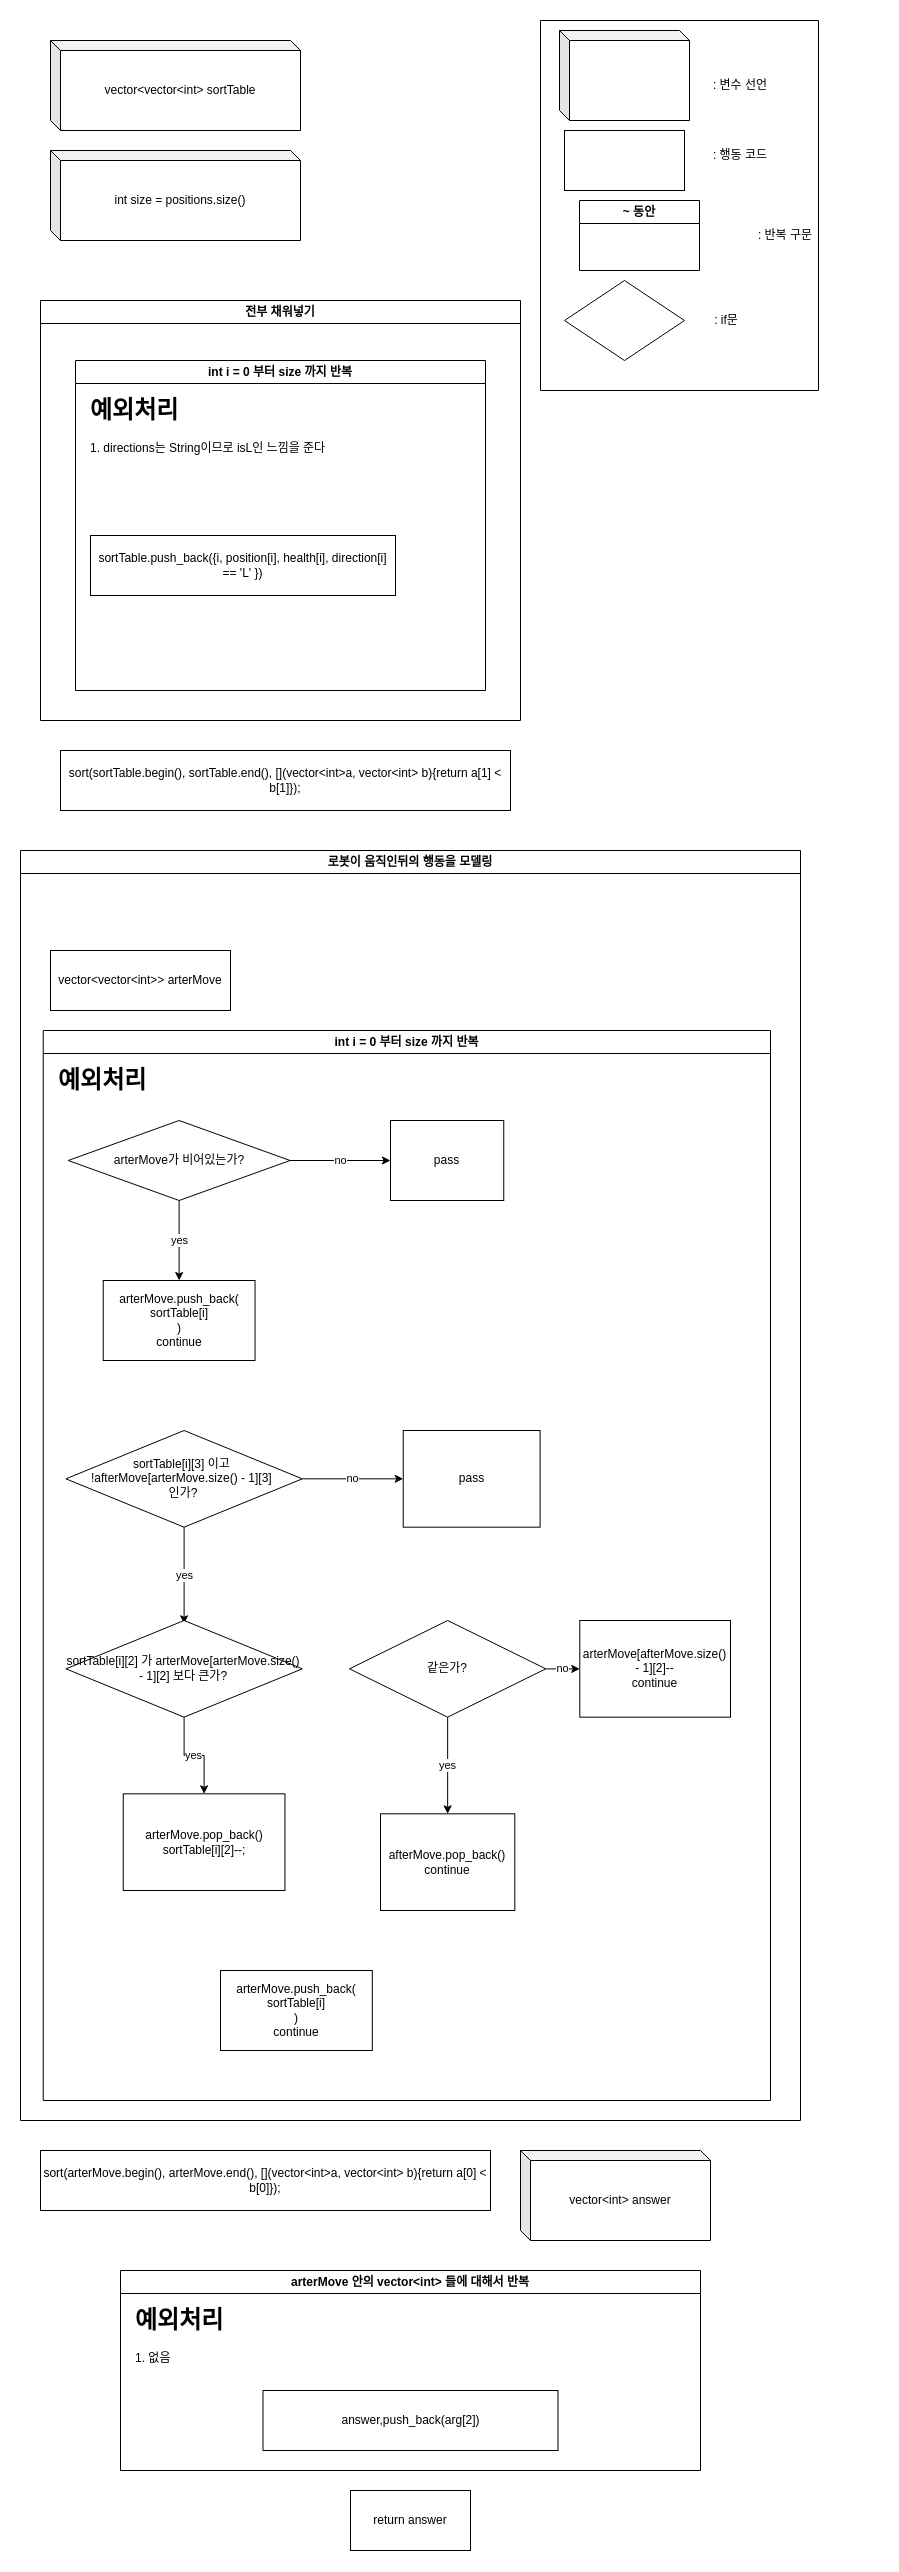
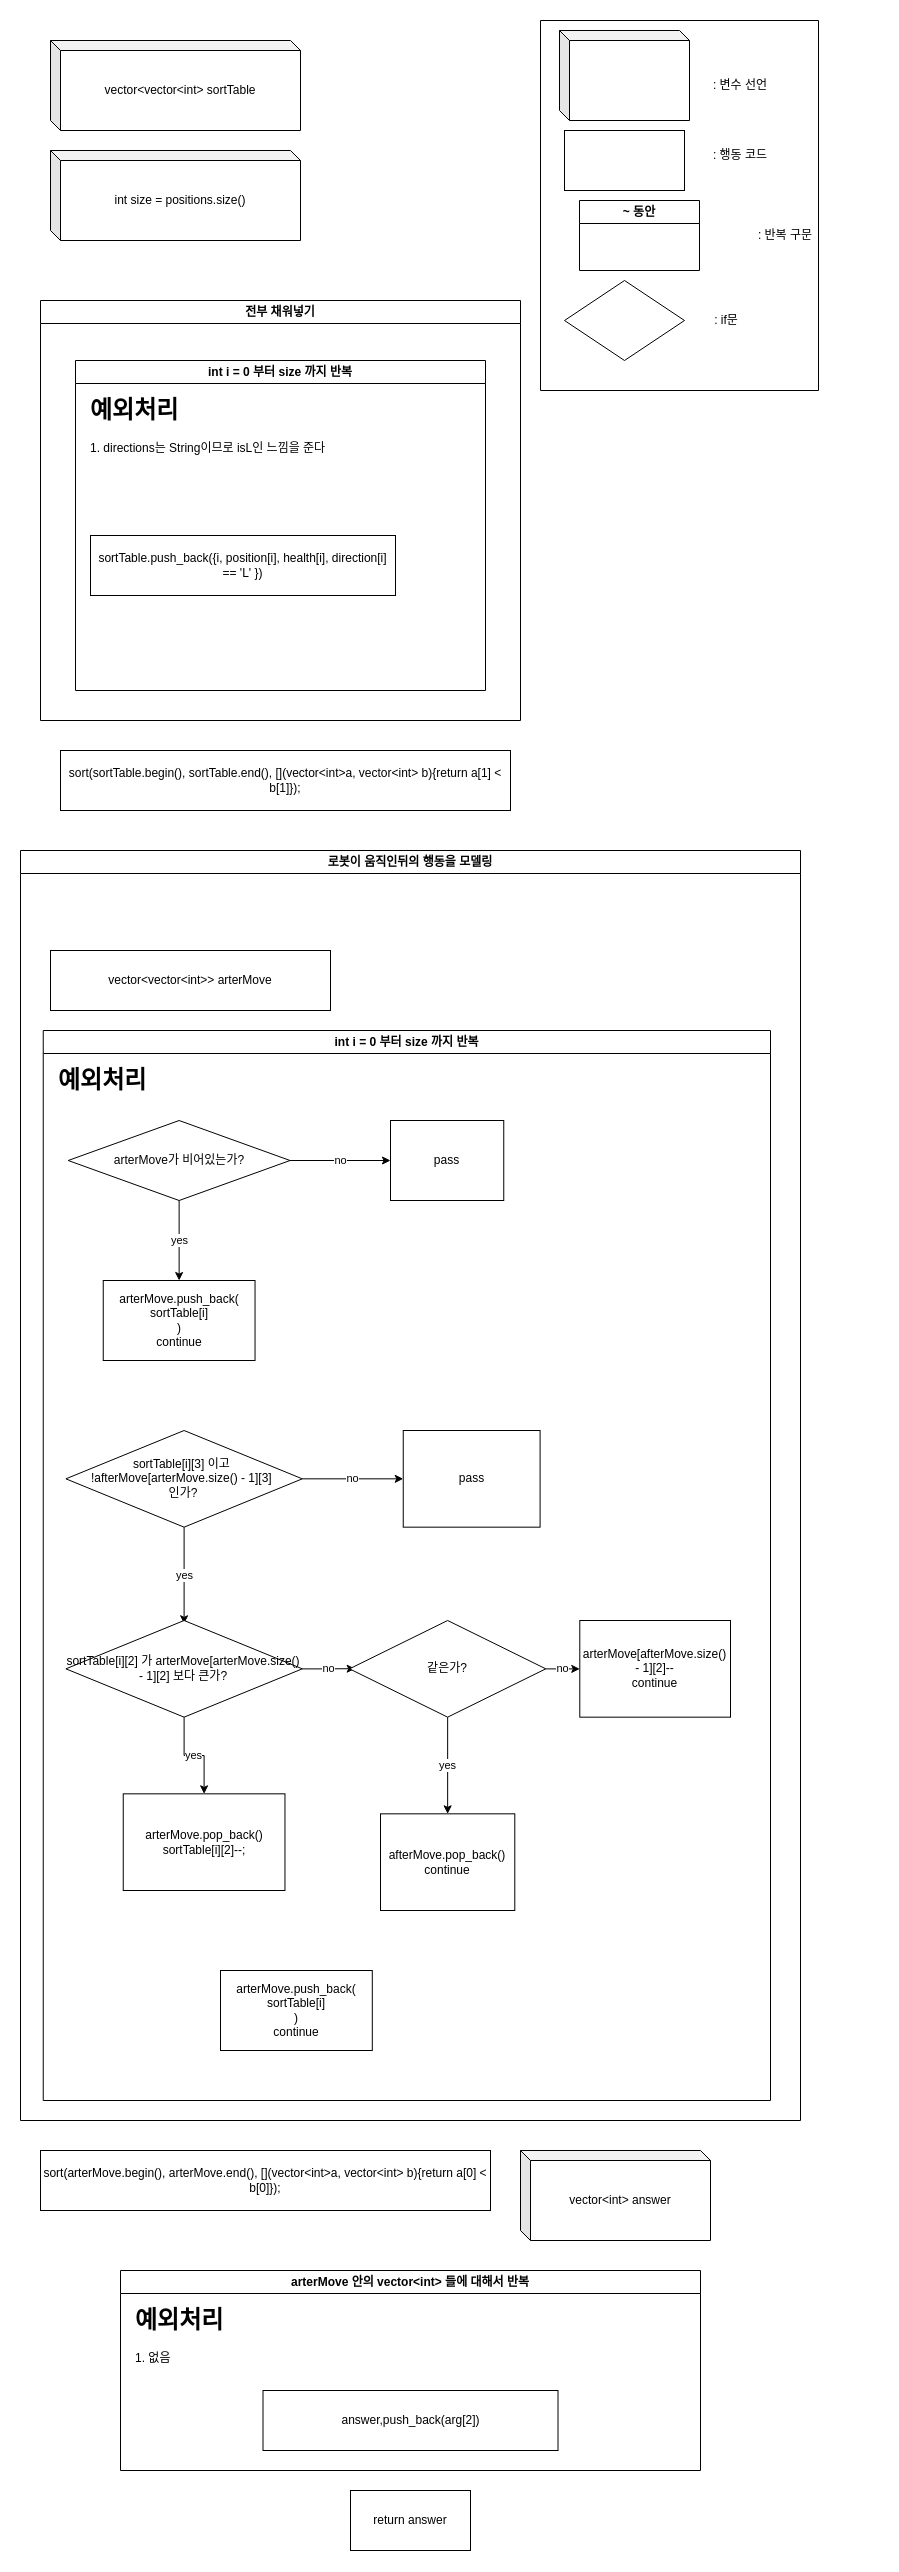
  <mxCell id="0" />
  <mxCell id="1" parent="0" />
  <mxCell id="2" value="" style="swimlane;startSize=0;" vertex="1" parent="1"><mxGeometry x="540" y="20" width="278" height="370" as="geometry" /></mxCell>
  <mxCell id="3" value=": 변수 선언" style="text;html=1;align=center;verticalAlign=middle;whiteSpace=wrap;rounded=0;" vertex="1" parent="2"><mxGeometry x="170" y="50" width="60" height="30" as="geometry" /></mxCell>
  <mxCell id="4" value="" style="rounded=0;whiteSpace=wrap;html=1;" vertex="1" parent="2"><mxGeometry x="24" y="110" width="120" height="60" as="geometry" /></mxCell>
  <mxCell id="5" value=": 행동 코드" style="text;html=1;align=center;verticalAlign=middle;whiteSpace=wrap;rounded=0;" vertex="1" parent="2"><mxGeometry x="170" y="120" width="60" height="30" as="geometry" /></mxCell>
  <mxCell id="6" value="~ 동안" style="swimlane;whiteSpace=wrap;html=1;" vertex="1" parent="2"><mxGeometry x="39" y="180" width="120" height="70" as="geometry" /></mxCell>
  <mxCell id="7" value=": 반복 구문" style="text;html=1;align=center;verticalAlign=middle;whiteSpace=wrap;rounded=0;" vertex="1" parent="2"><mxGeometry x="215" y="200" width="60" height="30" as="geometry" /></mxCell>
  <mxCell id="8" value="" style="rhombus;whiteSpace=wrap;html=1;" vertex="1" parent="2"><mxGeometry x="24" y="260" width="120" height="80" as="geometry" /></mxCell>
  <mxCell id="9" value=": if문" style="text;html=1;align=center;verticalAlign=middle;whiteSpace=wrap;rounded=0;" vertex="1" parent="2"><mxGeometry x="156" y="285" width="60" height="30" as="geometry" /></mxCell>
  <mxCell id="10" value="" style="shape=cube;whiteSpace=wrap;html=1;boundedLbl=1;backgroundOutline=1;darkOpacity=0.05;darkOpacity2=0.1;size=10;" vertex="1" parent="2"><mxGeometry x="19" y="10" width="130" height="90" as="geometry" /></mxCell>
  <mxCell id="11" value="vector&amp;lt;vector&amp;lt;int&amp;gt; sortTable" style="shape=cube;whiteSpace=wrap;html=1;boundedLbl=1;backgroundOutline=1;darkOpacity=0.05;darkOpacity2=0.1;size=10;" vertex="1" parent="1"><mxGeometry x="50" y="40" width="250" height="90" as="geometry" /></mxCell>
  <mxCell id="12" value="전부 채워넣기" style="swimlane;whiteSpace=wrap;html=1;" vertex="1" parent="1"><mxGeometry x="40" y="300" width="480" height="420" as="geometry" /></mxCell>
  <mxCell id="13" value="int i = 0 부터 size 까지 반복" style="swimlane;whiteSpace=wrap;html=1;" vertex="1" parent="12"><mxGeometry x="35" y="60" width="410" height="330" as="geometry" /></mxCell>
  <mxCell id="14" value="&lt;h1&gt;예외처리&lt;/h1&gt;&lt;p&gt;1. directions는 String이므로 isL인 느낌을 준다&lt;/p&gt;" style="text;html=1;strokeColor=none;fillColor=none;spacing=5;spacingTop=-20;whiteSpace=wrap;overflow=hidden;rounded=0;" vertex="1" parent="13"><mxGeometry x="10" y="30" width="386" height="120" as="geometry" /></mxCell>
  <mxCell id="15" value="sortTable.push_back({i, position[i], health[i], direction[i] == 'L' })" style="rounded=0;whiteSpace=wrap;html=1;" vertex="1" parent="13"><mxGeometry x="15" y="175" width="305" height="60" as="geometry" /></mxCell>
  <mxCell id="16" value="int size = positions.size()" style="shape=cube;whiteSpace=wrap;html=1;boundedLbl=1;backgroundOutline=1;darkOpacity=0.05;darkOpacity2=0.1;size=10;" vertex="1" parent="1"><mxGeometry x="50" y="150" width="250" height="90" as="geometry" /></mxCell>
  <mxCell id="17" value="sort(sortTable.begin(), sortTable.end(), [](vector&amp;lt;int&amp;gt;a, vector&amp;lt;int&amp;gt; b){return a[1] &amp;lt; b[1]});&lt;br&gt;" style="rounded=0;whiteSpace=wrap;html=1;" vertex="1" parent="1"><mxGeometry x="60" y="750" width="450" height="60" as="geometry" /></mxCell>
  <mxCell id="18" value="로봇이 움직인뒤의 행동을 모델링" style="swimlane;whiteSpace=wrap;html=1;" vertex="1" parent="1"><mxGeometry x="20" y="850" width="780" height="1270" as="geometry" /></mxCell>
- <mxCell id="19" value="vector&amp;lt;vector&amp;lt;int&amp;gt;&amp;gt; arterMove" style="rounded=0;whiteSpace=wrap;html=1;" vertex="1" parent="18"><mxGeometry x="30" y="100" width="180" height="60" as="geometry" /></mxCell>
+ <mxCell id="19" value="vector&amp;lt;vector&amp;lt;int&amp;gt;&amp;gt; arterMove" style="rounded=0;whiteSpace=wrap;html=1;" vertex="1" parent="18"><mxGeometry x="30" y="100" width="280" height="60" as="geometry" /></mxCell>
  <mxCell id="20" value="int i = 0 부터 size 까지 반복" style="swimlane;whiteSpace=wrap;html=1;" vertex="1" parent="18"><mxGeometry x="22.74" y="180" width="727.26" height="1070" as="geometry" /></mxCell>
  <mxCell id="21" value="&lt;h1&gt;예외처리&lt;/h1&gt;&lt;p&gt;&lt;br&gt;&lt;/p&gt;" style="text;html=1;strokeColor=none;fillColor=none;spacing=5;spacingTop=-20;whiteSpace=wrap;overflow=hidden;rounded=0;" vertex="1" parent="20"><mxGeometry x="10" y="30" width="386" height="120" as="geometry" /></mxCell>
  <mxCell id="22" value="" style="group" vertex="1" connectable="0" parent="20"><mxGeometry x="60" y="90" width="410" height="240" as="geometry" /></mxCell>
  <mxCell id="23" value="arterMove가 비어있는가?" style="rhombus;whiteSpace=wrap;html=1;" vertex="1" parent="22"><mxGeometry x="-35.028" width="221.845" height="80.0" as="geometry" /></mxCell>
  <mxCell id="24" value="arterMove.push_back(&lt;br&gt;sortTable[i]&lt;br&gt;)&lt;br&gt;continue" style="whiteSpace=wrap;html=1;rounded=0;" vertex="1" parent="22"><mxGeometry y="160.0" width="151.789" height="80.0" as="geometry" /></mxCell>
  <mxCell id="25" value="yes" style="edgeStyle=orthogonalEdgeStyle;rounded=0;orthogonalLoop=1;jettySize=auto;html=1;" edge="1" parent="22" source="23" target="24"><mxGeometry relative="1" as="geometry" /></mxCell>
  <mxCell id="26" value="pass" style="whiteSpace=wrap;html=1;rounded=0;" vertex="1" parent="22"><mxGeometry x="287.257" width="113.253" height="80.0" as="geometry" /></mxCell>
  <mxCell id="27" value="no" style="edgeStyle=orthogonalEdgeStyle;rounded=0;orthogonalLoop=1;jettySize=auto;html=1;" edge="1" parent="22" source="23" target="26"><mxGeometry relative="1" as="geometry" /></mxCell>
  <mxCell id="28" value="" style="group" vertex="1" connectable="0" parent="20"><mxGeometry x="60.0" y="400" width="774.11" height="480" as="geometry" /></mxCell>
  <mxCell id="29" value="sortTable[i][3] 이고&amp;nbsp;&lt;br&gt;!afterMove[arterMove.size() - 1][3]&amp;nbsp;&lt;br&gt;인가?" style="rhombus;whiteSpace=wrap;html=1;" vertex="1" parent="28"><mxGeometry x="-37.322" width="236.373" height="96.667" as="geometry" /></mxCell>
  <mxCell id="30" value="yes" style="edgeStyle=orthogonalEdgeStyle;rounded=0;orthogonalLoop=1;jettySize=auto;html=1;entryX=0.5;entryY=0.034;entryDx=0;entryDy=0;entryPerimeter=0;" edge="1" parent="28" source="29" target="34"><mxGeometry relative="1" as="geometry"><mxPoint x="80.86" y="193.333" as="targetPoint" /></mxGeometry></mxCell>
  <mxCell id="31" value="pass" style="whiteSpace=wrap;html=1;rounded=0;" vertex="1" parent="28"><mxGeometry x="300.003" width="136.847" height="96.667" as="geometry" /></mxCell>
  <mxCell id="32" value="no" style="edgeStyle=orthogonalEdgeStyle;rounded=0;orthogonalLoop=1;jettySize=auto;html=1;" edge="1" parent="28" source="29" target="31"><mxGeometry relative="1" as="geometry" /></mxCell>
  <mxCell id="33" value="" style="group" vertex="1" connectable="0" parent="28"><mxGeometry y="190" width="774.11" height="290" as="geometry" /></mxCell>
  <mxCell id="34" value="sortTable[i][2] 가 arterMove[arterMove.size() - 1][2] 보다 큰가?" style="rhombus;whiteSpace=wrap;html=1;" vertex="1" parent="33"><mxGeometry x="-37.322" width="236.373" height="96.667" as="geometry" /></mxCell>
  <mxCell id="35" value="arterMove.pop_back()&lt;br&gt;sortTable[i][2]--;" style="whiteSpace=wrap;html=1;rounded=0;" vertex="1" parent="33"><mxGeometry x="20" y="173.333" width="161.729" height="96.667" as="geometry" /></mxCell>
  <mxCell id="36" value="yes" style="edgeStyle=orthogonalEdgeStyle;rounded=0;orthogonalLoop=1;jettySize=auto;html=1;" edge="1" parent="33" source="34" target="35"><mxGeometry relative="1" as="geometry" /></mxCell>
+ <mxCell id="37" value="no" style="edgeStyle=orthogonalEdgeStyle;rounded=0;orthogonalLoop=1;jettySize=auto;html=1;entryX=0.029;entryY=0.498;entryDx=0;entryDy=0;entryPerimeter=0;" edge="1" parent="33" source="34" target="39"><mxGeometry relative="1" as="geometry"><mxPoint x="300.003" y="48.333" as="targetPoint" /></mxGeometry></mxCell>
  <mxCell id="38" value="" style="group" vertex="1" connectable="0" parent="33"><mxGeometry x="277.26" width="362.74" height="290" as="geometry" /></mxCell>
  <mxCell id="39" value="같은가?" style="rhombus;whiteSpace=wrap;html=1;" vertex="1" parent="38"><mxGeometry x="-30.99" width="196.273" height="96.667" as="geometry" /></mxCell>
  <mxCell id="40" value="afterMove.pop_back()&lt;br&gt;continue" style="whiteSpace=wrap;html=1;rounded=0;" vertex="1" parent="38"><mxGeometry y="193.333" width="134.292" height="96.667" as="geometry" /></mxCell>
  <mxCell id="41" value="yes" style="edgeStyle=orthogonalEdgeStyle;rounded=0;orthogonalLoop=1;jettySize=auto;html=1;" edge="1" parent="38" source="39" target="40"><mxGeometry relative="1" as="geometry" /></mxCell>
  <mxCell id="42" value="arterMove[afterMove.size() - 1][2]--&lt;br&gt;continue" style="whiteSpace=wrap;html=1;rounded=0;" vertex="1" parent="38"><mxGeometry x="199.29" width="150.71" height="96.67" as="geometry" /></mxCell>
  <mxCell id="43" value="no" style="edgeStyle=orthogonalEdgeStyle;rounded=0;orthogonalLoop=1;jettySize=auto;html=1;" edge="1" parent="38" source="39" target="42"><mxGeometry relative="1" as="geometry" /></mxCell>
  <mxCell id="44" value="arterMove.push_back(&lt;br&gt;sortTable[i]&lt;br&gt;)&lt;br&gt;continue" style="whiteSpace=wrap;html=1;rounded=0;" vertex="1" parent="20"><mxGeometry x="177.26" y="940" width="151.789" height="80.0" as="geometry" /></mxCell>
  <mxCell id="45" value="sort(arterMove.begin(), arterMove.end(), [](vector&amp;lt;int&amp;gt;a, vector&amp;lt;int&amp;gt; b){return a[0] &amp;lt; b[0]});" style="rounded=0;whiteSpace=wrap;html=1;" vertex="1" parent="1"><mxGeometry x="40" y="2150" width="450" height="60" as="geometry" /></mxCell>
  <mxCell id="46" value="arterMove 안의 vector&amp;lt;int&amp;gt; 들에 대해서 반복" style="swimlane;whiteSpace=wrap;html=1;" vertex="1" parent="1"><mxGeometry x="120" y="2270" width="580" height="200" as="geometry" /></mxCell>
  <mxCell id="47" value="&lt;h1&gt;예외처리&lt;/h1&gt;&lt;p&gt;1. 없음&lt;/p&gt;" style="text;html=1;strokeColor=none;fillColor=none;spacing=5;spacingTop=-20;whiteSpace=wrap;overflow=hidden;rounded=0;" vertex="1" parent="46"><mxGeometry x="10" y="30" width="386" height="120" as="geometry" /></mxCell>
  <mxCell id="48" value="answer,push_back(arg[2])" style="rounded=0;whiteSpace=wrap;html=1;" vertex="1" parent="46"><mxGeometry x="142.5" y="120" width="295" height="60" as="geometry" /></mxCell>
  <mxCell id="49" value="vector&amp;lt;int&amp;gt; answer" style="shape=cube;whiteSpace=wrap;html=1;boundedLbl=1;backgroundOutline=1;darkOpacity=0.05;darkOpacity2=0.1;size=10;" vertex="1" parent="1"><mxGeometry x="520" y="2150" width="190" height="90" as="geometry" /></mxCell>
  <mxCell id="50" value="return answer" style="rounded=0;whiteSpace=wrap;html=1;" vertex="1" parent="1"><mxGeometry x="350" y="2490" width="120" height="60" as="geometry" /></mxCell>
